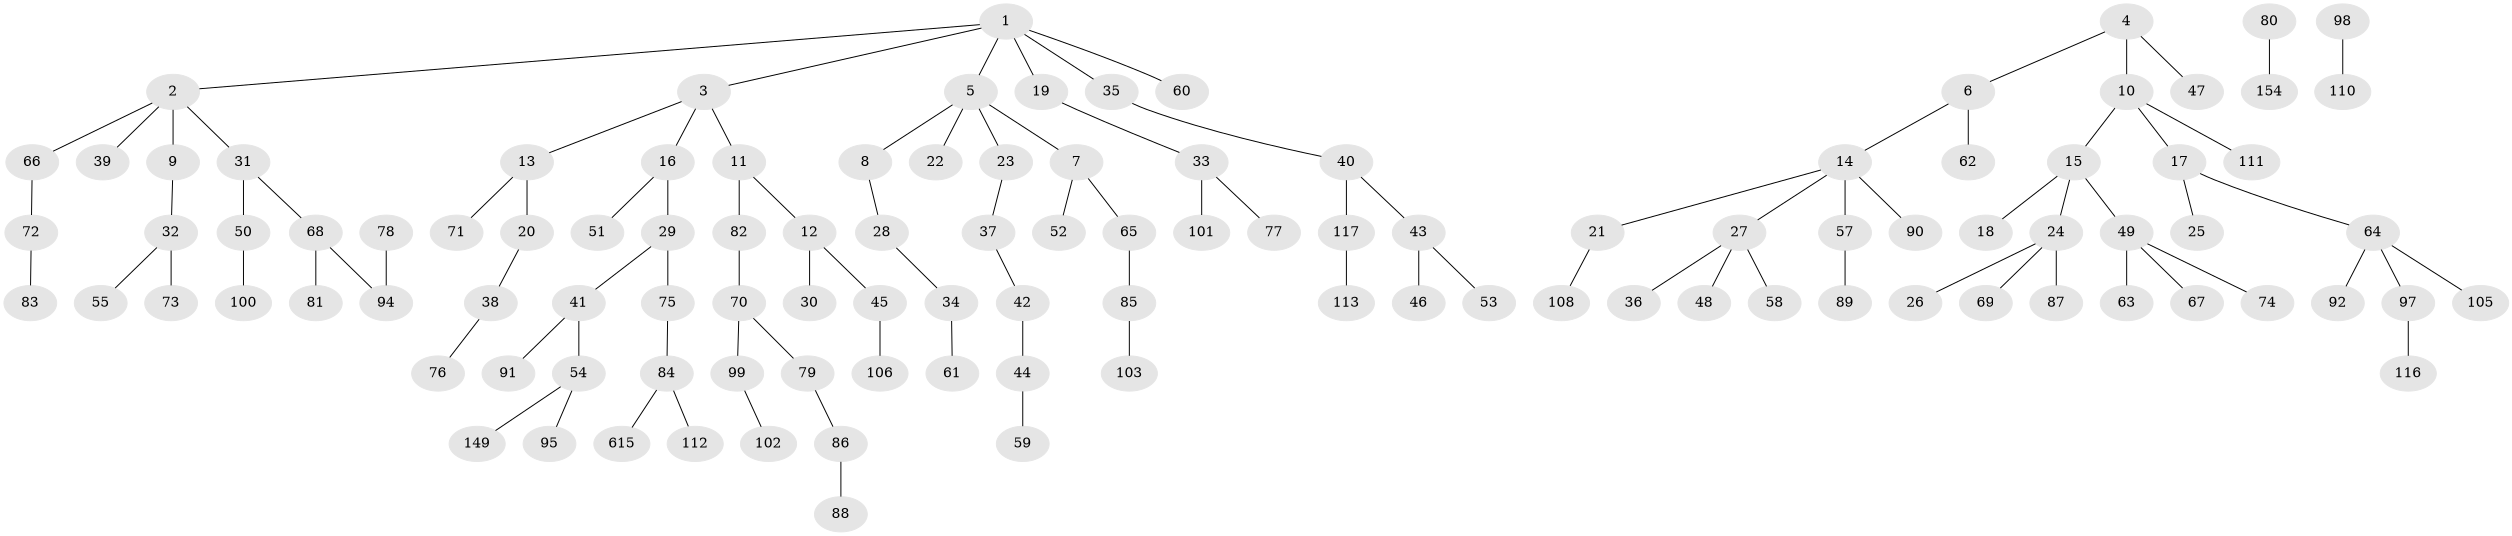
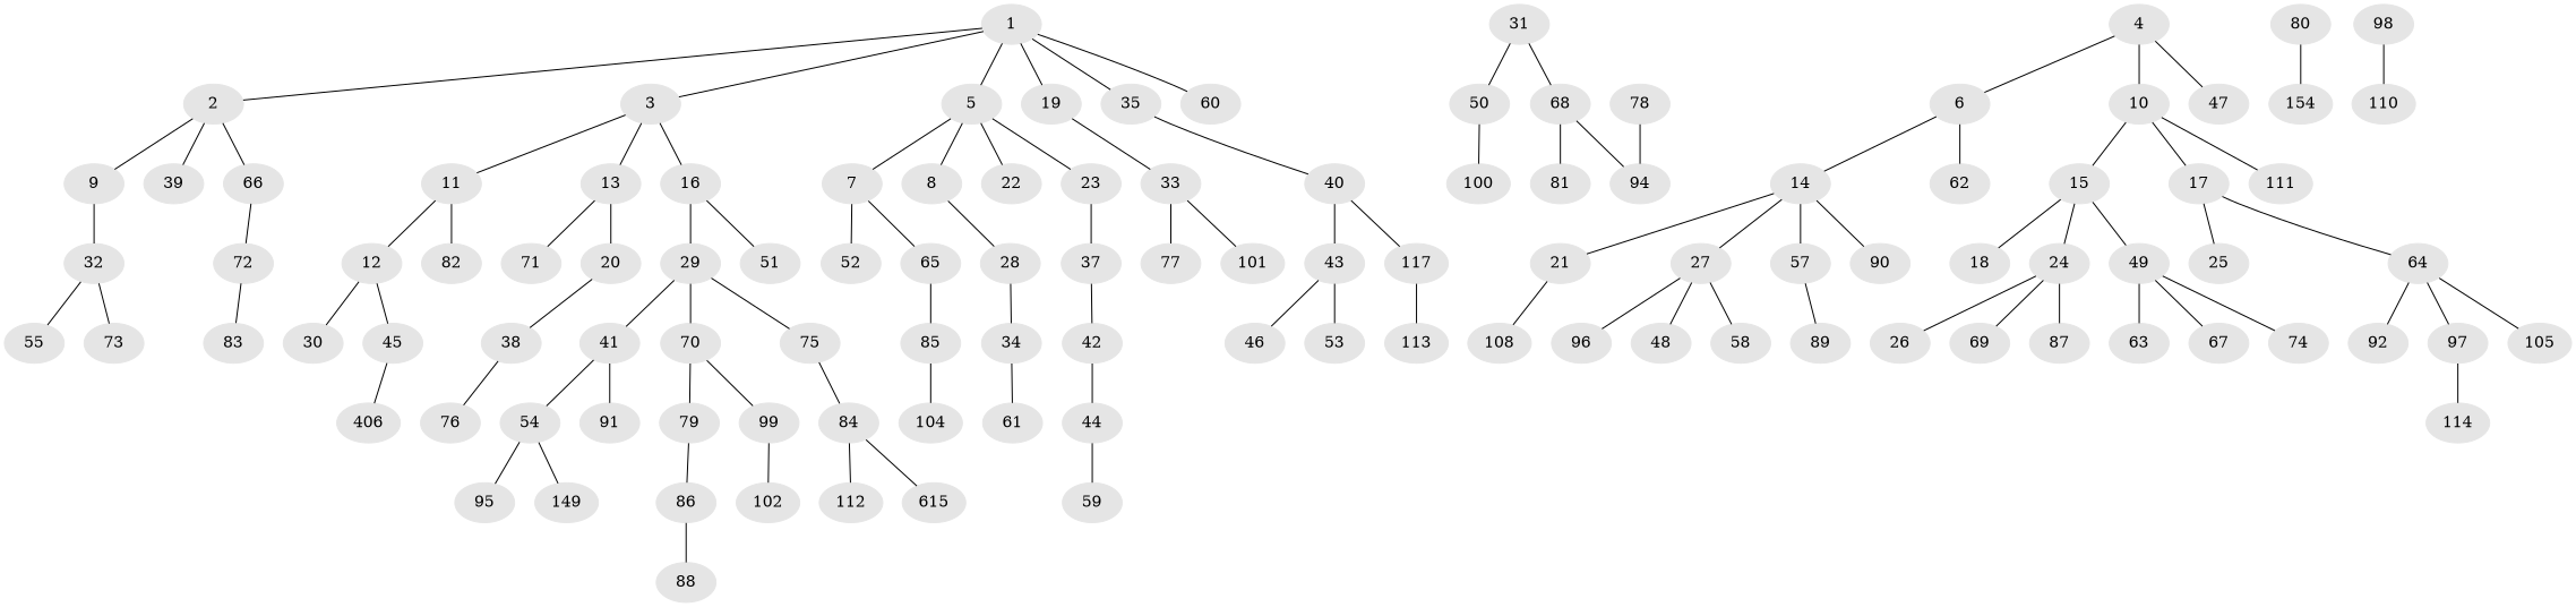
  graph {
    node [color=gray90 style=filled]
    1
    2
    3
    5
    19
    35
    60
    9
    31
    39
    66
    11
    13
    16
    7
    8
    22
    23
    33
    40
    4
    6
    10
    47
    32
    50
    68
    72
    12
    82
    71
    20
    29
    51
    14
    62
    15
    17
    111
    52
    65
    28
    37
    21
    27
    57
    90
    85
    34
    55
    73
    18
    24
    49
    25
    64
    30
    45
-   106
+   106 [label=406]
    38
    108
-   36
+   36 [label=96]
    48
    58
    89
    26
    69
    87
    63
    67
    74
    41
    70
    75
    92
    97
    105
    77
    101
    76
    42
    61
    54
    91
    79
    99
    84
    100
    81
    94
    43
    n92 [label=117]
    44
    46
    53
    113
    95
    n98 [label=149]
    59
    n100 [label=154]
    80
-   114 [label=116]
-   103
+   114
+   103 [label=104]
    83
    78
    86
    102
    112
    n109 [label=615]
    88
    98
    110
    1 -- 2
    1 -- 3
    1 -- 5
    1 -- 19
    1 -- 35
    1 -- 60
    2 -- 9
-   2 -- 31
    2 -- 39
    2 -- 66
    3 -- 11
    3 -- 13
    3 -- 16
    5 -- 7
    5 -- 8
    5 -- 22
    5 -- 23
    19 -- 33
    35 -- 40
    9 -- 32
    31 -- 50
    31 -- 68
    66 -- 72
    11 -- 12
    11 -- 82
    13 -- 71
    13 -- 20
    16 -- 29
    16 -- 51
    7 -- 52
    7 -- 65
    8 -- 28
    23 -- 37
    33 -- 77
    33 -- 101
    40 -- 43
    40 -- n92
    4 -- 6
    4 -- 10
    4 -- 47
    6 -- 14
    6 -- 62
    10 -- 15
    10 -- 17
    10 -- 111
    32 -- 55
    32 -- 73
    50 -- 100
    68 -- 81
    68 -- 94
    72 -- 83
    12 -- 30
    12 -- 45
    20 -- 38
    29 -- 41
-   82 -- 70
+   29 -- 70
    29 -- 75
    14 -- 21
    14 -- 27
    14 -- 57
    14 -- 90
    15 -- 18
    15 -- 24
    15 -- 49
    17 -- 25
    17 -- 64
    65 -- 85
    28 -- 34
    37 -- 42
    21 -- 108
    27 -- 36
    27 -- 48
    27 -- 58
    57 -- 89
    85 -- 103
    34 -- 61
    24 -- 26
    24 -- 69
    24 -- 87
    49 -- 63
    49 -- 67
    49 -- 74
    64 -- 92
    64 -- 97
    64 -- 105
    45 -- 106
    38 -- 76
    41 -- 54
    41 -- 91
    70 -- 79
    70 -- 99
    75 -- 84
    97 -- 114
    42 -- 44
    54 -- 95
    54 -- n98
    79 -- 86
    99 -- 102
    84 -- 112
    84 -- n109
    43 -- 46
    43 -- 53
    n92 -- 113
    44 -- 59
    80 -- n100
    78 -- 94
    86 -- 88
    98 -- 110
  }
